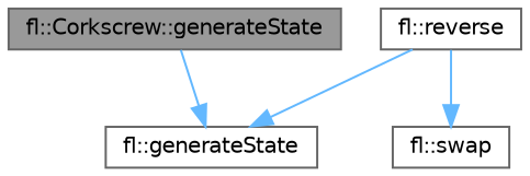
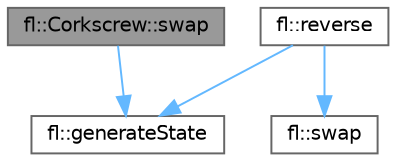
  digraph {
    rankdir=TB
    node [color=grey40 fillcolor=white fontname=Helvetica fontsize=10 shape=box style=filled]
    edge [color=steelblue1 fontname=Helvetica fontsize=10 labelfontname=Helvetica labelfontsize=10 style=solid]
-   n1 [color=gray40 fillcolor=grey60 fontcolor=black height=0.2 label="fl::Corkscrew::generateState" width=0.4]
+   n1 [color=gray40 fillcolor=grey60 fontcolor=black height=0.2 label="fl::Corkscrew::swap" width=0.4]
    n2 [height=0.2 label="fl::generateState" width=0.4]
    n3 [height=0.2 label="fl::reverse" width=0.4]
    n4 [height=0.2 label="fl::swap" width=0.4]
    n1 -> n2
    n3 -> n2
    n3 -> n4
  }
